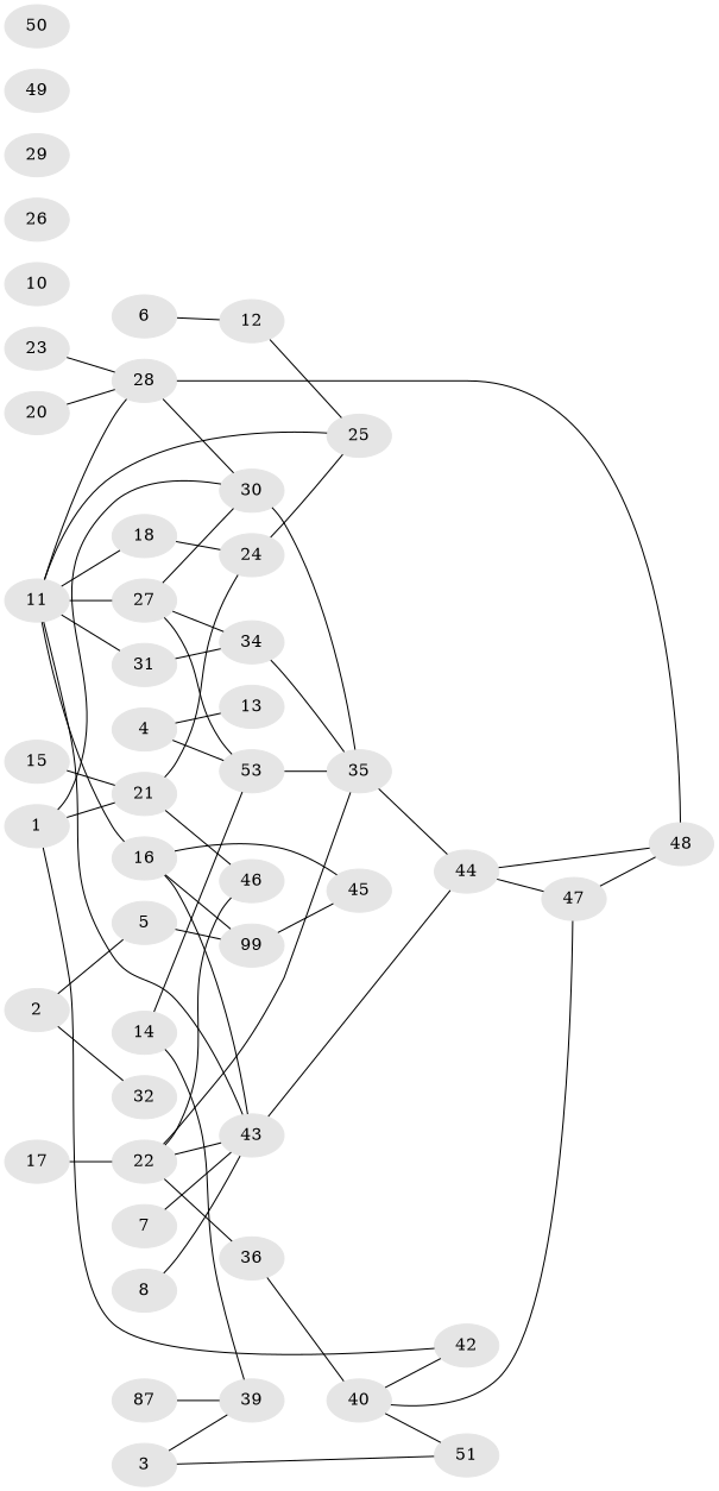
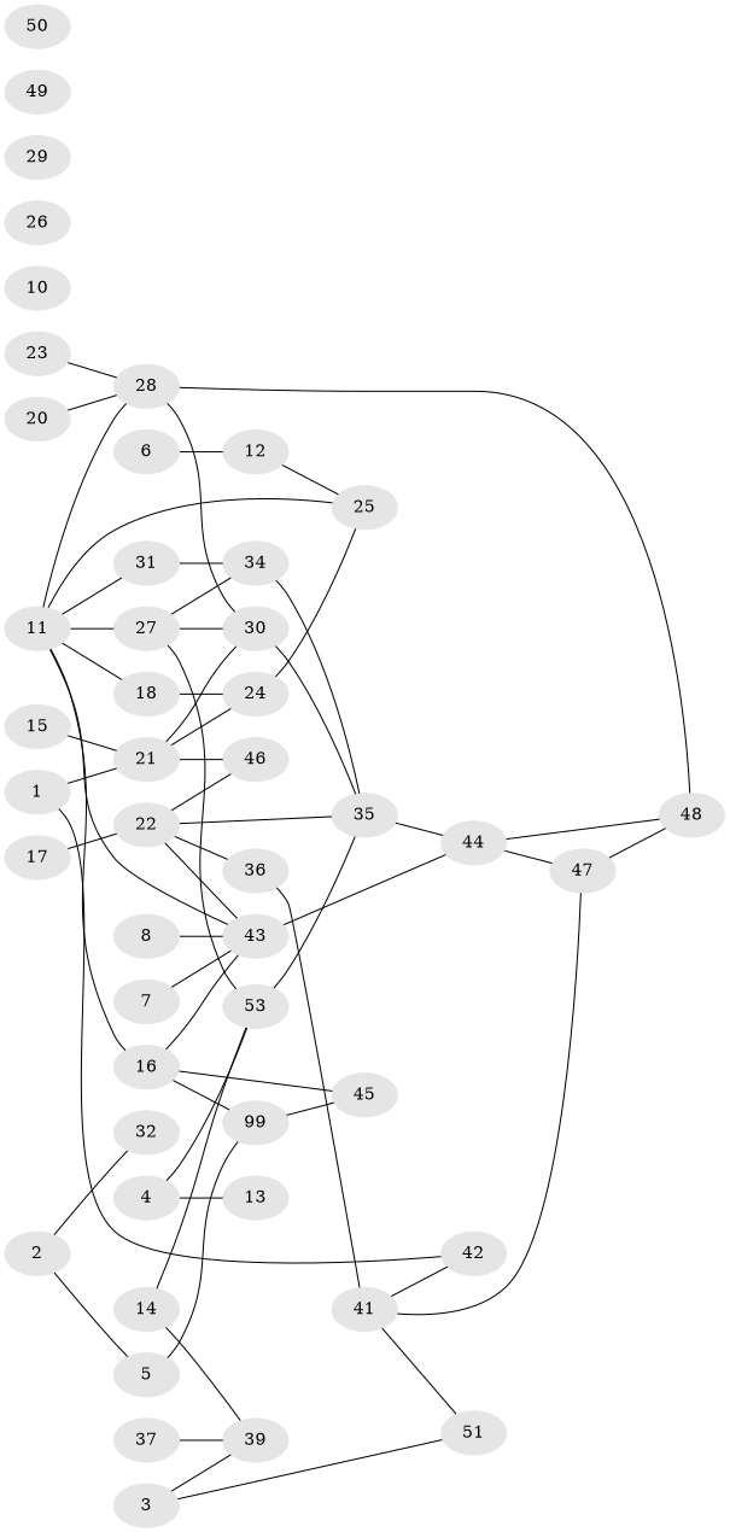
  graph {
    rankdir=LR
    node [color=gray90 style=filled]
    1
    21
    30
    42
    24
    46
    35
    2
    5
    32
    n11 [label=99]
    3
    39
    51
    4
    13
    n17 [label=53]
    45
    6
    12
    25
    7
    43
    44
    8
    10
    11
    16
    18
    27
    28
    31
    34
    48
    14
    15
    17
    22
    36
    20
-   40
+   40 [label=41]
    23
    26
    29
    47
-   37 [label=87]
+   37
    49
    50
    1 -- 21
-   1 -- 30
+   21 -- 30
    1 -- 42
    21 -- 24
    21 -- 46
    30 -- 35
    24 -- 25
    35 -- 44
    2 -- 5
    2 -- 32
    5 -- n11
    n11 -- 45
    3 -- 39
    3 -- 51
    4 -- 13
    4 -- n17
    n17 -- 35
    6 -- 12
    12 -- 25
    7 -- 43
    43 -- 44
    44 -- 48
    44 -- 47
    8 -- 43
    11 -- 25
    11 -- 43
    11 -- 16
    11 -- 18
    11 -- 27
    11 -- 28
    11 -- 31
    16 -- n11
    16 -- 45
    16 -- 43
    18 -- 24
    27 -- 30
    27 -- n17
    27 -- 34
    28 -- 30
    28 -- 48
    31 -- 34
    34 -- 35
    14 -- 39
    14 -- n17
    15 -- 21
    17 -- 22
    22 -- 46
    22 -- 35
    22 -- 43
    22 -- 36
    36 -- 40
    20 -- 28
    40 -- 42
    40 -- 51
    40 -- 47
    23 -- 28
    47 -- 48
    37 -- 39
  }
